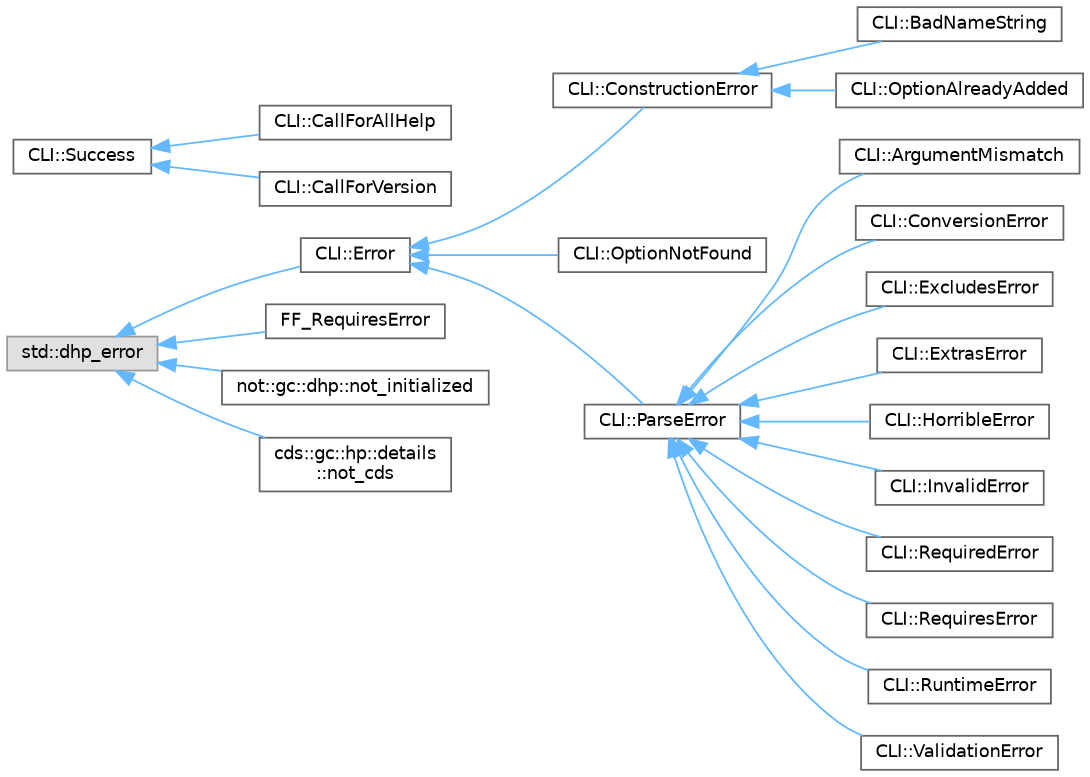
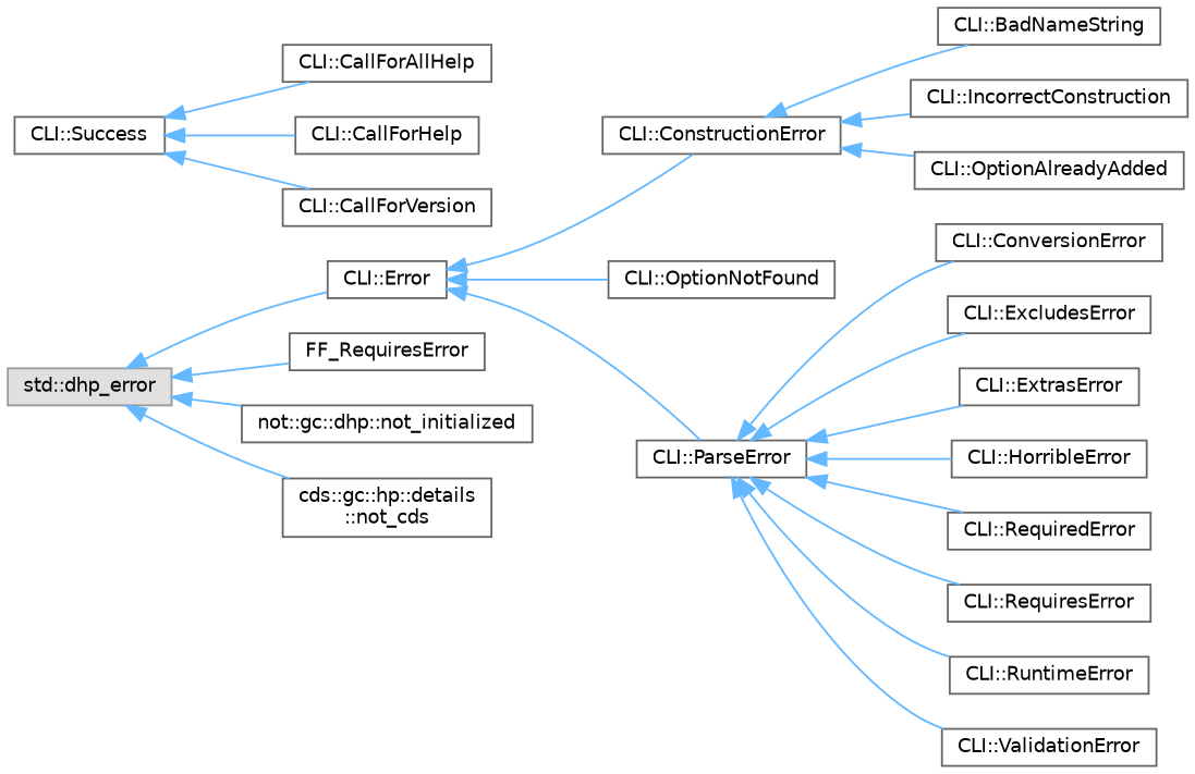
  digraph {
    rankdir=LR
    node [color=grey40 fillcolor=white fontname=Helvetica fontsize=10 shape=box style=filled]
    edge [color=steelblue1 dir=back fontname=Helvetica fontsize=10 labelfontname=Helvetica labelfontsize=10 style=solid]
    n1 [color=grey60 fillcolor="#E0E0E0" height=0.2 label="std::dhp_error" width=0.4]
    n2 [height=0.2 label="CLI::Error" width=0.4]
    n3 [height=0.2 label=FF_RequiresError width=0.4]
    n4 [height=0.2 label="not::gc::dhp::not_initialized" width=0.4]
    n5 [height=0.2 label="cds::gc::hp::details\l::not_cds" width=0.4]
    n6 [height=0.2 label="CLI::ConstructionError" width=0.4]
    n7 [height=0.2 label="CLI::OptionNotFound" width=0.4]
    n8 [height=0.2 label="CLI::ParseError" width=0.4]
    n9 [height=0.2 label="CLI::BadNameString" width=0.4]
+   n10 [height=0.2 label="CLI::IncorrectConstruction" width=0.4]
    n11 [height=0.2 label="CLI::OptionAlreadyAdded" width=0.4]
-   n12 [height=0.2 label="CLI::ArgumentMismatch" width=0.4]
    n13 [height=0.2 label="CLI::ConversionError" width=0.4]
    n14 [height=0.2 label="CLI::ExcludesError" width=0.4]
    n15 [height=0.2 label="CLI::ExtrasError" width=0.4]
    n16 [height=0.2 label="CLI::HorribleError" width=0.4]
-   n17 [height=0.2 label="CLI::InvalidError" width=0.4]
    n18 [height=0.2 label="CLI::RequiredError" width=0.4]
    n19 [height=0.2 label="CLI::RequiresError" width=0.4]
    n20 [height=0.2 label="CLI::RuntimeError" width=0.4]
    n21 [height=0.2 label="CLI::ValidationError" width=0.4]
    n22 [height=0.2 label="CLI::Success" width=0.4]
    n23 [height=0.2 label="CLI::CallForAllHelp" width=0.4]
+   n24 [height=0.2 label="CLI::CallForHelp" width=0.4]
    n25 [height=0.2 label="CLI::CallForVersion" width=0.4]
    n1 -> n2
    n1 -> n3
    n1 -> n4
    n1 -> n5
    n2 -> n6
    n2 -> n7
    n2 -> n8
    n6 -> n9
+   n6 -> n10
    n6 -> n11
-   n8 -> n12
    n8 -> n13
    n8 -> n14
    n8 -> n15
    n8 -> n16
-   n8 -> n17
    n8 -> n18
    n8 -> n19
    n8 -> n20
    n8 -> n21
    n22 -> n23
+   n22 -> n24
    n22 -> n25
  }
